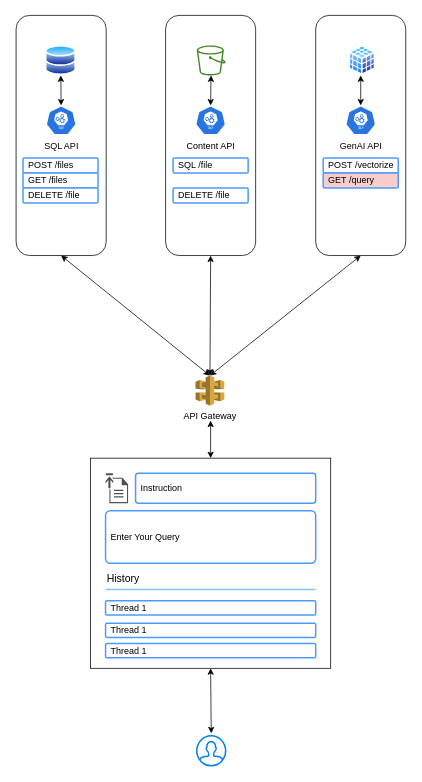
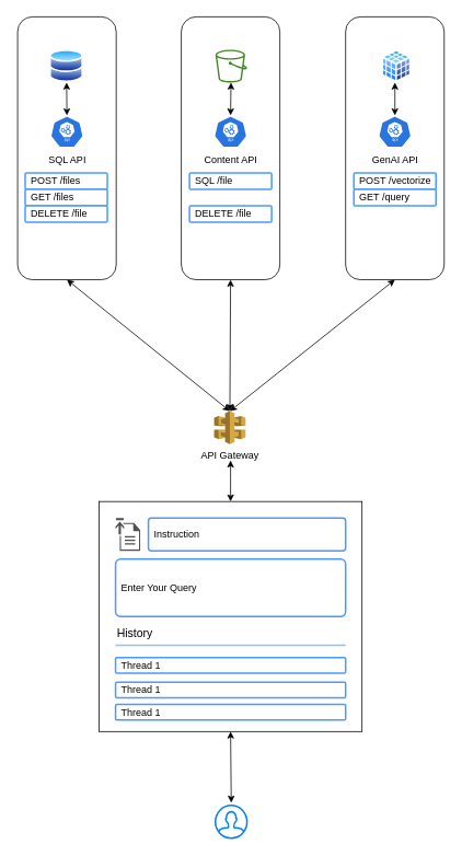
  <mxCell id="0" />
  <mxCell id="1" parent="0" />
  <mxCell id="2" value="" style="rounded=1;whiteSpace=wrap;html=1;" vertex="1" parent="1"><mxGeometry x="420" y="20" width="120" height="320" as="geometry" /></mxCell>
  <mxCell id="3" value="" style="rounded=1;whiteSpace=wrap;html=1;" vertex="1" parent="1"><mxGeometry x="20.81" y="20" width="120" height="320" as="geometry" /></mxCell>
  <mxCell id="4" value="SQL API" style="sketch=0;html=1;dashed=0;whitespace=wrap;fillColor=#2875E2;strokeColor=#ffffff;points=[[0.005,0.63,0],[0.1,0.2,0],[0.9,0.2,0],[0.5,0,0],[0.995,0.63,0],[0.72,0.99,0],[0.5,1,0],[0.28,0.99,0]];verticalLabelPosition=bottom;align=center;verticalAlign=top;shape=mxgraph.kubernetes.icon;prIcon=api" vertex="1" parent="1"><mxGeometry x="60.81" y="140" width="40" height="40" as="geometry" /></mxCell>
  <mxCell id="5" value="" style="image;aspect=fixed;perimeter=ellipsePerimeter;html=1;align=center;shadow=0;dashed=0;spacingTop=3;image=img/lib/active_directory/databases.svg;" vertex="1" parent="1"><mxGeometry x="60" y="60" width="40.81" height="40" as="geometry" /></mxCell>
  <mxCell id="6" value="" style="endArrow=classic;startArrow=classic;html=1;rounded=0;entryX=0.5;entryY=1;entryDx=0;entryDy=0;exitX=0.5;exitY=0;exitDx=0;exitDy=0;exitPerimeter=0;" edge="1" parent="1" source="4" target="5"><mxGeometry width="50" height="50" relative="1" as="geometry"><mxPoint x="440" y="330" as="sourcePoint" /><mxPoint x="490" y="280" as="targetPoint" /></mxGeometry></mxCell>
  <mxCell id="7" value="POST /files" style="rounded=1;arcSize=9;align=left;spacingLeft=5;strokeColor=#4C9AFF;html=1;strokeWidth=2;fontSize=12" vertex="1" parent="1"><mxGeometry x="30" y="210" width="100" height="20" as="geometry" /></mxCell>
  <mxCell id="8" value="GET /files" style="rounded=1;arcSize=9;align=left;spacingLeft=5;strokeColor=#4C9AFF;html=1;strokeWidth=2;fontSize=12" vertex="1" parent="1"><mxGeometry x="30" y="230" width="100" height="20" as="geometry" /></mxCell>
  <mxCell id="9" value="DELETE /file" style="rounded=1;arcSize=9;align=left;spacingLeft=5;strokeColor=#4C9AFF;html=1;strokeWidth=2;fontSize=12" vertex="1" parent="1"><mxGeometry x="30" y="250" width="100" height="20" as="geometry" /></mxCell>
  <mxCell id="10" value="" style="rounded=1;whiteSpace=wrap;html=1;" vertex="1" parent="1"><mxGeometry x="220" y="20" width="120" height="320" as="geometry" /></mxCell>
  <mxCell id="11" value="Content API" style="sketch=0;html=1;dashed=0;whitespace=wrap;fillColor=#2875E2;strokeColor=#ffffff;points=[[0.005,0.63,0],[0.1,0.2,0],[0.9,0.2,0],[0.5,0,0],[0.995,0.63,0],[0.72,0.99,0],[0.5,1,0],[0.28,0.99,0]];verticalLabelPosition=bottom;align=center;verticalAlign=top;shape=mxgraph.kubernetes.icon;prIcon=api" vertex="1" parent="1"><mxGeometry x="260" y="140" width="40" height="40" as="geometry" /></mxCell>
  <mxCell id="12" value="" style="sketch=0;outlineConnect=0;fontColor=#232F3E;gradientColor=none;fillColor=#3F8624;strokeColor=none;dashed=0;verticalLabelPosition=bottom;verticalAlign=top;align=center;html=1;fontSize=12;fontStyle=0;aspect=fixed;pointerEvents=1;shape=mxgraph.aws4.bucket;" vertex="1" parent="1"><mxGeometry x="261.54" y="60" width="38.46" height="40" as="geometry" /></mxCell>
  <mxCell id="13" value="" style="endArrow=classic;startArrow=classic;html=1;rounded=0;exitX=0.5;exitY=0;exitDx=0;exitDy=0;exitPerimeter=0;" edge="1" parent="1" source="11" target="12"><mxGeometry width="50" height="50" relative="1" as="geometry"><mxPoint x="440" y="330" as="sourcePoint" /><mxPoint x="280" y="110" as="targetPoint" /></mxGeometry></mxCell>
  <mxCell id="14" value="SQL /file" style="rounded=1;arcSize=9;align=left;spacingLeft=5;strokeColor=#4C9AFF;html=1;strokeWidth=2;fontSize=12" vertex="1" parent="1"><mxGeometry x="230" y="210" width="100" height="20" as="geometry" /></mxCell>
  <mxCell id="15" value="DELETE /file" style="rounded=1;arcSize=9;align=left;spacingLeft=5;strokeColor=#4C9AFF;html=1;strokeWidth=2;fontSize=12" vertex="1" parent="1"><mxGeometry x="230" y="250" width="100" height="20" as="geometry" /></mxCell>
  <mxCell id="16" value="GenAI API" style="sketch=0;html=1;dashed=0;whitespace=wrap;fillColor=#2875E2;strokeColor=#ffffff;points=[[0.005,0.63,0],[0.1,0.2,0],[0.9,0.2,0],[0.5,0,0],[0.995,0.63,0],[0.72,0.99,0],[0.5,1,0],[0.28,0.99,0]];verticalLabelPosition=bottom;align=center;verticalAlign=top;shape=mxgraph.kubernetes.icon;prIcon=api" vertex="1" parent="1"><mxGeometry x="460" y="140" width="40" height="40" as="geometry" /></mxCell>
  <mxCell id="17" value="" style="image;aspect=fixed;perimeter=ellipsePerimeter;html=1;align=center;shadow=0;dashed=0;spacingTop=3;image=img/lib/active_directory/database_cube.svg;" vertex="1" parent="1"><mxGeometry x="464" y="60" width="36" height="40" as="geometry" /></mxCell>
  <mxCell id="18" value="" style="endArrow=classic;startArrow=classic;html=1;rounded=0;entryX=0.5;entryY=0;entryDx=0;entryDy=0;entryPerimeter=0;" edge="1" parent="1" target="16"><mxGeometry width="50" height="50" relative="1" as="geometry"><mxPoint x="480" y="100" as="sourcePoint" /><mxPoint x="490" y="280" as="targetPoint" /></mxGeometry></mxCell>
  <mxCell id="19" value="POST /vectorize" style="rounded=1;arcSize=9;align=left;spacingLeft=5;strokeColor=#4C9AFF;html=1;strokeWidth=2;fontSize=12" vertex="1" parent="1"><mxGeometry x="430" y="210" width="100" height="20" as="geometry" /></mxCell>
- <mxCell id="20" value="GET /query" style="rounded=1;arcSize=9;align=left;spacingLeft=5;strokeColor=#4C9AFF;html=1;strokeWidth=2;fontSize=12;fillColor=#f8cecc;" vertex="1" parent="1"><mxGeometry x="430" y="230" width="100" height="20" as="geometry" /></mxCell>
+ <mxCell id="20" value="GET /query" style="rounded=1;arcSize=9;align=left;spacingLeft=5;strokeColor=#4C9AFF;html=1;strokeWidth=2;fontSize=12" vertex="1" parent="1"><mxGeometry x="430" y="230" width="100" height="20" as="geometry" /></mxCell>
  <mxCell id="21" value="API Gateway" style="outlineConnect=0;dashed=0;verticalLabelPosition=bottom;verticalAlign=top;align=center;html=1;shape=mxgraph.aws3.api_gateway;fillColor=#D9A741;gradientColor=none;" vertex="1" parent="1"><mxGeometry x="260" y="500" width="38.25" height="40" as="geometry" /></mxCell>
  <mxCell id="22" value="" style="endArrow=classic;startArrow=classic;html=1;rounded=0;entryX=0.5;entryY=1;entryDx=0;entryDy=0;exitX=0.5;exitY=0;exitDx=0;exitDy=0;exitPerimeter=0;" edge="1" parent="1" source="21" target="3"><mxGeometry width="50" height="50" relative="1" as="geometry"><mxPoint x="440" y="530" as="sourcePoint" /><mxPoint x="490" y="480" as="targetPoint" /></mxGeometry></mxCell>
  <mxCell id="23" value="" style="endArrow=classic;startArrow=classic;html=1;rounded=0;entryX=0.5;entryY=1;entryDx=0;entryDy=0;exitX=0.5;exitY=0;exitDx=0;exitDy=0;exitPerimeter=0;" edge="1" parent="1" source="21" target="10"><mxGeometry width="50" height="50" relative="1" as="geometry"><mxPoint x="440" y="530" as="sourcePoint" /><mxPoint x="310" y="400" as="targetPoint" /></mxGeometry></mxCell>
  <mxCell id="24" value="" style="endArrow=classic;startArrow=classic;html=1;rounded=0;entryX=0.5;entryY=1;entryDx=0;entryDy=0;exitX=0.5;exitY=0;exitDx=0;exitDy=0;exitPerimeter=0;" edge="1" parent="1" source="21" target="2"><mxGeometry width="50" height="50" relative="1" as="geometry"><mxPoint x="440" y="530" as="sourcePoint" /><mxPoint x="490" y="480" as="targetPoint" /></mxGeometry></mxCell>
  <mxCell id="25" value="" style="rounded=0;whiteSpace=wrap;html=1;" vertex="1" parent="1"><mxGeometry x="120" y="610" width="320" height="280" as="geometry" /></mxCell>
  <mxCell id="26" value="" style="sketch=0;pointerEvents=1;shadow=0;dashed=0;html=1;strokeColor=none;fillColor=#505050;labelPosition=center;verticalLabelPosition=bottom;verticalAlign=top;outlineConnect=0;align=center;shape=mxgraph.office.concepts.upload;fontColor=#000000;" vertex="1" parent="1"><mxGeometry x="140" y="630" width="30" height="40" as="geometry" /></mxCell>
  <mxCell id="27" value="Instruction" style="rounded=1;arcSize=9;align=left;spacingLeft=5;strokeColor=#4C9AFF;html=1;strokeWidth=2;fontSize=12" vertex="1" parent="1"><mxGeometry x="180" y="630" width="240" height="40" as="geometry" /></mxCell>
  <mxCell id="28" value="Enter Your Query" style="rounded=1;arcSize=9;align=left;spacingLeft=5;strokeColor=#4C9AFF;html=1;strokeWidth=2;fontSize=12" vertex="1" parent="1"><mxGeometry x="140" y="680" width="280" height="70" as="geometry" /></mxCell>
  <mxCell id="29" value="Thread 1" style="rounded=1;arcSize=9;align=left;spacingLeft=5;strokeColor=#4C9AFF;html=1;strokeWidth=2;fontSize=12" vertex="1" parent="1"><mxGeometry x="140" y="800" width="280" height="19" as="geometry" /></mxCell>
  <mxCell id="30" value="Thread 1" style="rounded=1;arcSize=9;align=left;spacingLeft=5;strokeColor=#4C9AFF;html=1;strokeWidth=2;fontSize=12" vertex="1" parent="1"><mxGeometry x="140" y="830" width="280" height="19" as="geometry" /></mxCell>
  <mxCell id="31" value="Thread 1" style="rounded=1;arcSize=9;align=left;spacingLeft=5;strokeColor=#4C9AFF;html=1;strokeWidth=2;fontSize=12" vertex="1" parent="1"><mxGeometry x="140" y="857" width="280" height="19" as="geometry" /></mxCell>
  <mxCell id="32" value="History" style="text;fontSize=14;verticalAlign=middle;strokeColor=none;fillColor=none;whiteSpace=wrap;html=1;" vertex="1" parent="1"><mxGeometry x="140" y="755" width="280" height="30" as="geometry" /></mxCell>
  <mxCell id="33" value="" style="dashed=0;shape=line;strokeWidth=2;noLabel=1;strokeColor=#0C8CF2;opacity=50;" vertex="1" parent="1"><mxGeometry x="140" y="780" width="280" height="10" as="geometry" /></mxCell>
  <mxCell id="34" value="" style="endArrow=classic;startArrow=classic;html=1;rounded=0;exitX=0.5;exitY=0;exitDx=0;exitDy=0;" edge="1" parent="1" source="25"><mxGeometry width="50" height="50" relative="1" as="geometry"><mxPoint x="440" y="730" as="sourcePoint" /><mxPoint x="280" y="560" as="targetPoint" /></mxGeometry></mxCell>
  <mxCell id="35" value="" style="html=1;verticalLabelPosition=bottom;align=center;labelBackgroundColor=#ffffff;verticalAlign=top;strokeWidth=2;strokeColor=#0080F0;shadow=0;dashed=0;shape=mxgraph.ios7.icons.user;" vertex="1" parent="1"><mxGeometry x="261.54" y="980" width="38.46" height="40" as="geometry" /></mxCell>
  <mxCell id="36" value="" style="endArrow=classic;startArrow=classic;html=1;rounded=0;entryX=0.5;entryY=1;entryDx=0;entryDy=0;exitX=0.501;exitY=-0.085;exitDx=0;exitDy=0;exitPerimeter=0;" edge="1" parent="1" source="35" target="25"><mxGeometry width="50" height="50" relative="1" as="geometry"><mxPoint x="440" y="930" as="sourcePoint" /><mxPoint x="490" y="880" as="targetPoint" /></mxGeometry></mxCell>
